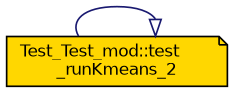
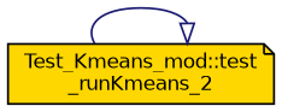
  digraph {
    rankdir=LR
-   n1 [color=black fillcolor=gold fontcolor=black fontname=Helvetica fontsize=10 height=0.2 label="Test_Test_mod::test\l_runKmeans_2" shape=note style=filled width=0.4]
+   n1 [color=black fillcolor=gold fontcolor=black fontname=Helvetica fontsize=10 height=0.2 label="Test_Kmeans_mod::test\l_runKmeans_2" shape=note style=filled width=0.4]
    n1 -> n1 [color=midnightblue fontname=Helvetica fontsize=10 labelfontname=Helvetica labelfontsize=10 style=solid arrowhead=onormal]
  }
